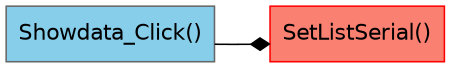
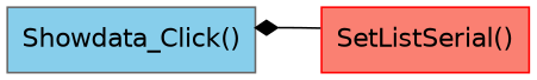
  digraph {
    fontname="DejaVu Sans"
    fontsize=9
    rankdir=LR
    node [shape=box style=filled fontname="DejaVu Sans"]
    n1 [label="Showdata_Click()" fillcolor=skyblue color=gray40]
    n2 [label="SetListSerial()" fillcolor=salmon color=red]
-   n1 -> n2 [style=solid arrowhead=diamond fontname="DejaVu Sans"]
+   n2 -> n1 [style=solid arrowhead=diamond fontname="DejaVu Sans"]
  }
